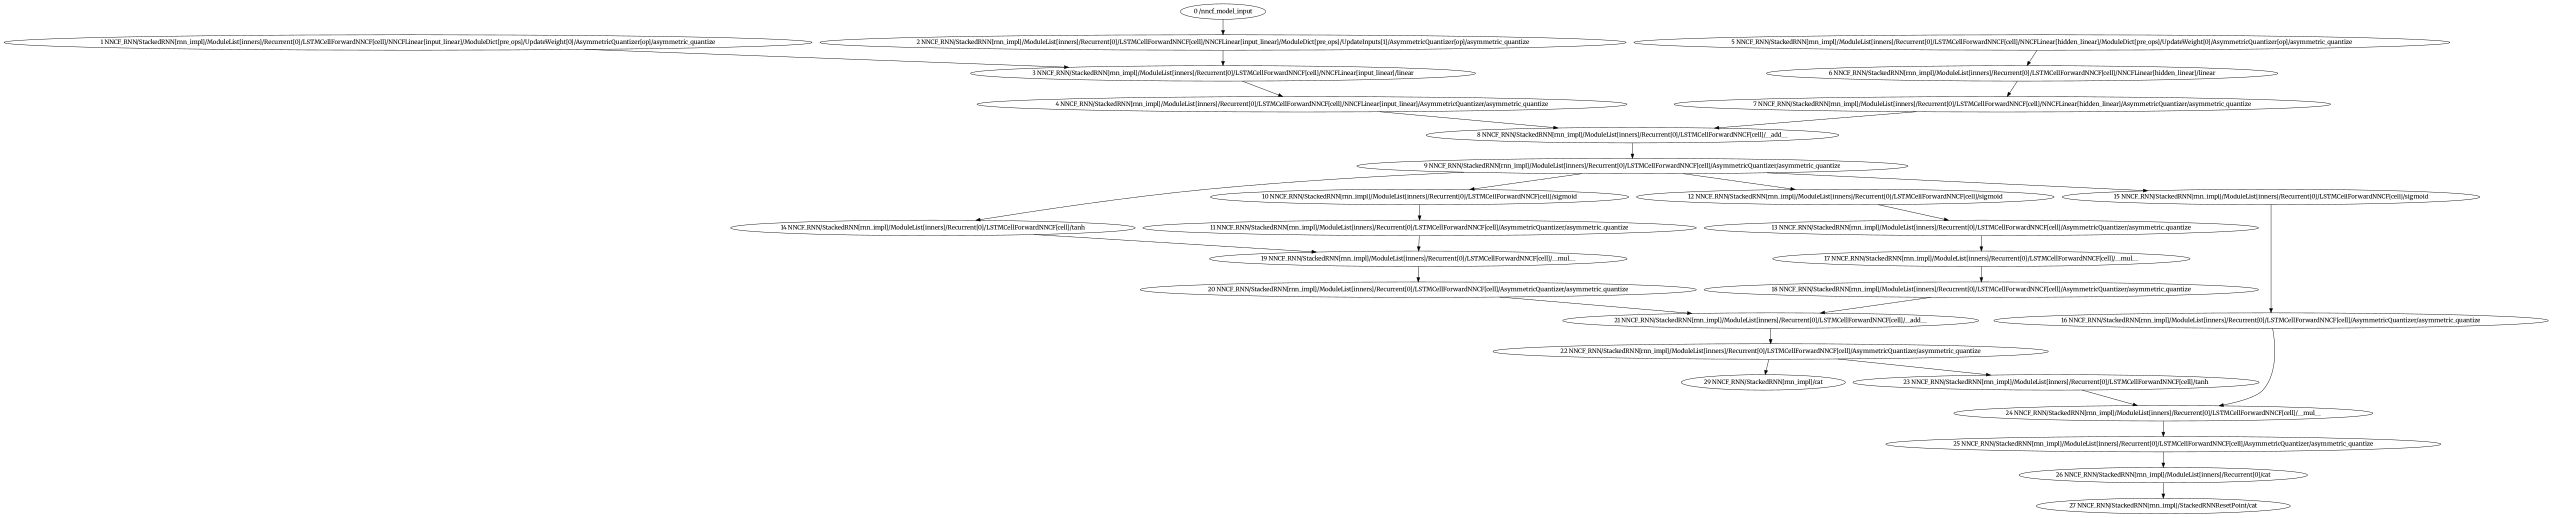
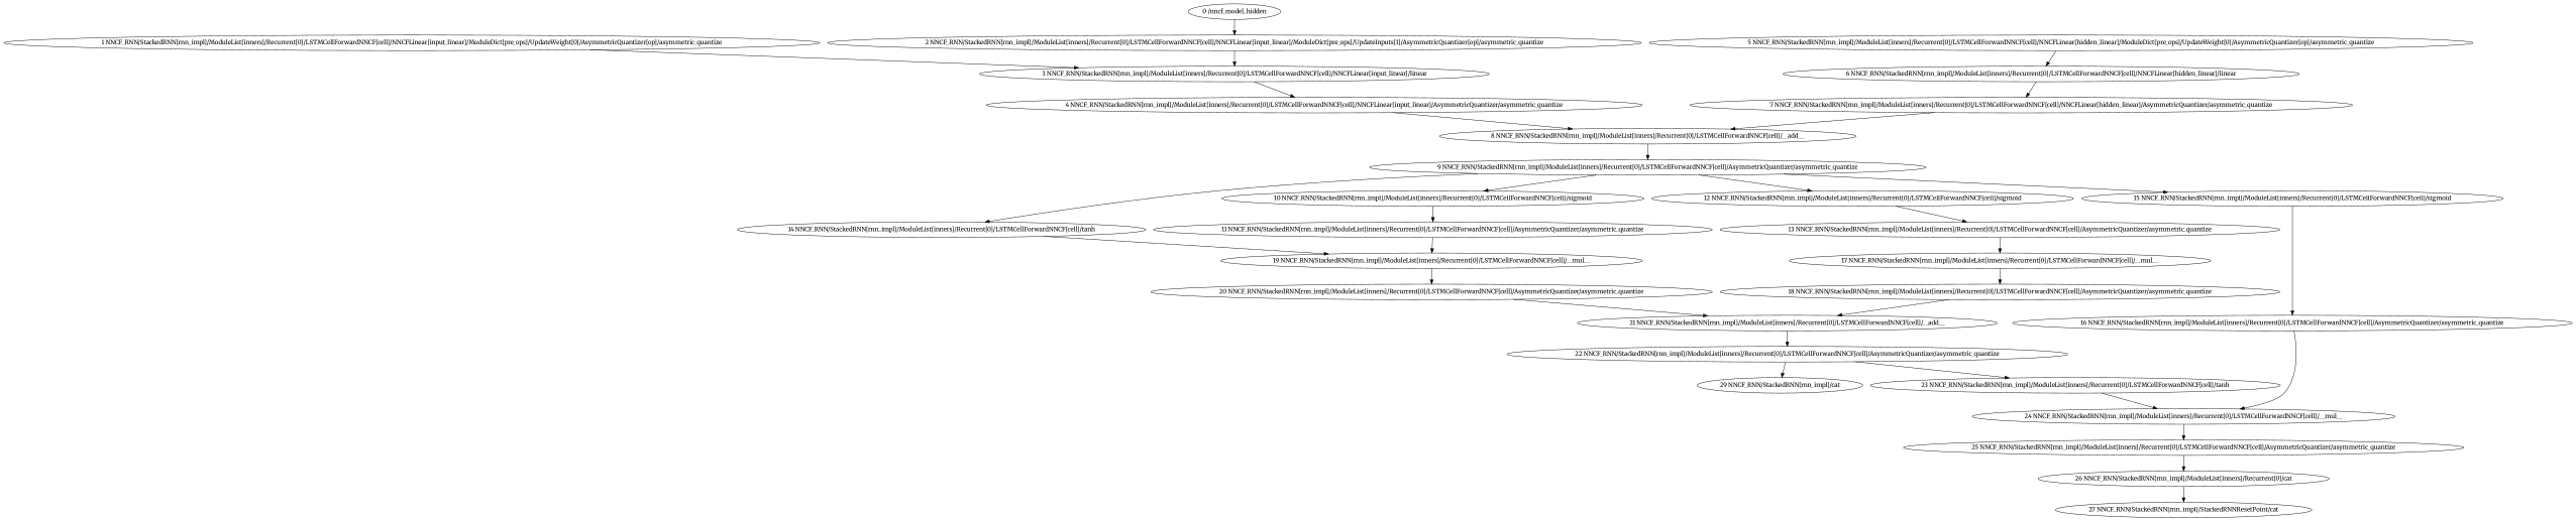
  strict digraph {
    fontname=Merriweather
    node [fontname=Merriweather type=asymmetric_quantize scope="NNCF_RNN/StackedRNN[rnn_impl]/ModuleList[inners]/Recurrent[0]/LSTMCellForwardNNCF[cell]"]
    edge [fontname=Merriweather]
-   "0 /nncf_model_input" [type=nncf_model_input scope=""]
+   "0 /nncf_model_input" [type=nncf_model_input label="0 /nncf_model_hidden" scope=""]
    "2 NNCF_RNN/StackedRNN[rnn_impl]/ModuleList[inners]/Recurrent[0]/LSTMCellForwardNNCF[cell]/NNCFLinear[input_linear]/ModuleDict[pre_ops]/UpdateInputs[1]/AsymmetricQuantizer[op]/asymmetric_quantize" [scope="NNCF_RNN/StackedRNN[rnn_impl]/ModuleList[inners]/Recurrent[0]/LSTMCellForwardNNCF[cell]/NNCFLinear[input_linear]/ModuleDict[pre_ops]/UpdateInputs[1]/AsymmetricQuantizer[op]"]
    "3 NNCF_RNN/StackedRNN[rnn_impl]/ModuleList[inners]/Recurrent[0]/LSTMCellForwardNNCF[cell]/NNCFLinear[input_linear]/linear" [scope="NNCF_RNN/StackedRNN[rnn_impl]/ModuleList[inners]/Recurrent[0]/LSTMCellForwardNNCF[cell]/NNCFLinear[input_linear]" type=linear]
    "1 NNCF_RNN/StackedRNN[rnn_impl]/ModuleList[inners]/Recurrent[0]/LSTMCellForwardNNCF[cell]/NNCFLinear[input_linear]/ModuleDict[pre_ops]/UpdateWeight[0]/AsymmetricQuantizer[op]/asymmetric_quantize" [scope="NNCF_RNN/StackedRNN[rnn_impl]/ModuleList[inners]/Recurrent[0]/LSTMCellForwardNNCF[cell]/NNCFLinear[input_linear]/ModuleDict[pre_ops]/UpdateWeight[0]/AsymmetricQuantizer[op]"]
    "4 NNCF_RNN/StackedRNN[rnn_impl]/ModuleList[inners]/Recurrent[0]/LSTMCellForwardNNCF[cell]/NNCFLinear[input_linear]/AsymmetricQuantizer/asymmetric_quantize" [scope="NNCF_RNN/StackedRNN[rnn_impl]/ModuleList[inners]/Recurrent[0]/LSTMCellForwardNNCF[cell]/NNCFLinear[input_linear]/AsymmetricQuantizer"]
    "8 NNCF_RNN/StackedRNN[rnn_impl]/ModuleList[inners]/Recurrent[0]/LSTMCellForwardNNCF[cell]/__add__" [type=__add__]
    "9 NNCF_RNN/StackedRNN[rnn_impl]/ModuleList[inners]/Recurrent[0]/LSTMCellForwardNNCF[cell]/AsymmetricQuantizer/asymmetric_quantize" [scope="NNCF_RNN/StackedRNN[rnn_impl]/ModuleList[inners]/Recurrent[0]/LSTMCellForwardNNCF[cell]/AsymmetricQuantizer"]
    "5 NNCF_RNN/StackedRNN[rnn_impl]/ModuleList[inners]/Recurrent[0]/LSTMCellForwardNNCF[cell]/NNCFLinear[hidden_linear]/ModuleDict[pre_ops]/UpdateWeight[0]/AsymmetricQuantizer[op]/asymmetric_quantize" [scope="NNCF_RNN/StackedRNN[rnn_impl]/ModuleList[inners]/Recurrent[0]/LSTMCellForwardNNCF[cell]/NNCFLinear[hidden_linear]/ModuleDict[pre_ops]/UpdateWeight[0]/AsymmetricQuantizer[op]"]
    "6 NNCF_RNN/StackedRNN[rnn_impl]/ModuleList[inners]/Recurrent[0]/LSTMCellForwardNNCF[cell]/NNCFLinear[hidden_linear]/linear" [scope="NNCF_RNN/StackedRNN[rnn_impl]/ModuleList[inners]/Recurrent[0]/LSTMCellForwardNNCF[cell]/NNCFLinear[hidden_linear]" type=linear]
    "7 NNCF_RNN/StackedRNN[rnn_impl]/ModuleList[inners]/Recurrent[0]/LSTMCellForwardNNCF[cell]/NNCFLinear[hidden_linear]/AsymmetricQuantizer/asymmetric_quantize" [scope="NNCF_RNN/StackedRNN[rnn_impl]/ModuleList[inners]/Recurrent[0]/LSTMCellForwardNNCF[cell]/NNCFLinear[hidden_linear]/AsymmetricQuantizer"]
    "10 NNCF_RNN/StackedRNN[rnn_impl]/ModuleList[inners]/Recurrent[0]/LSTMCellForwardNNCF[cell]/sigmoid" [type=sigmoid]
    "12 NNCF_RNN/StackedRNN[rnn_impl]/ModuleList[inners]/Recurrent[0]/LSTMCellForwardNNCF[cell]/sigmoid" [type=sigmoid]
    "14 NNCF_RNN/StackedRNN[rnn_impl]/ModuleList[inners]/Recurrent[0]/LSTMCellForwardNNCF[cell]/tanh" [type=tanh]
    "15 NNCF_RNN/StackedRNN[rnn_impl]/ModuleList[inners]/Recurrent[0]/LSTMCellForwardNNCF[cell]/sigmoid" [type=sigmoid]
    "11 NNCF_RNN/StackedRNN[rnn_impl]/ModuleList[inners]/Recurrent[0]/LSTMCellForwardNNCF[cell]/AsymmetricQuantizer/asymmetric_quantize" [scope="NNCF_RNN/StackedRNN[rnn_impl]/ModuleList[inners]/Recurrent[0]/LSTMCellForwardNNCF[cell]/AsymmetricQuantizer"]
    "13 NNCF_RNN/StackedRNN[rnn_impl]/ModuleList[inners]/Recurrent[0]/LSTMCellForwardNNCF[cell]/AsymmetricQuantizer/asymmetric_quantize" [scope="NNCF_RNN/StackedRNN[rnn_impl]/ModuleList[inners]/Recurrent[0]/LSTMCellForwardNNCF[cell]/AsymmetricQuantizer"]
    "19 NNCF_RNN/StackedRNN[rnn_impl]/ModuleList[inners]/Recurrent[0]/LSTMCellForwardNNCF[cell]/__mul__" [type=__mul__]
    "16 NNCF_RNN/StackedRNN[rnn_impl]/ModuleList[inners]/Recurrent[0]/LSTMCellForwardNNCF[cell]/AsymmetricQuantizer/asymmetric_quantize" [scope="NNCF_RNN/StackedRNN[rnn_impl]/ModuleList[inners]/Recurrent[0]/LSTMCellForwardNNCF[cell]/AsymmetricQuantizer"]
    "20 NNCF_RNN/StackedRNN[rnn_impl]/ModuleList[inners]/Recurrent[0]/LSTMCellForwardNNCF[cell]/AsymmetricQuantizer/asymmetric_quantize" [scope="NNCF_RNN/StackedRNN[rnn_impl]/ModuleList[inners]/Recurrent[0]/LSTMCellForwardNNCF[cell]/AsymmetricQuantizer"]
    "17 NNCF_RNN/StackedRNN[rnn_impl]/ModuleList[inners]/Recurrent[0]/LSTMCellForwardNNCF[cell]/__mul__" [type=__mul__]
    "18 NNCF_RNN/StackedRNN[rnn_impl]/ModuleList[inners]/Recurrent[0]/LSTMCellForwardNNCF[cell]/AsymmetricQuantizer/asymmetric_quantize" [scope="NNCF_RNN/StackedRNN[rnn_impl]/ModuleList[inners]/Recurrent[0]/LSTMCellForwardNNCF[cell]/AsymmetricQuantizer"]
    "24 NNCF_RNN/StackedRNN[rnn_impl]/ModuleList[inners]/Recurrent[0]/LSTMCellForwardNNCF[cell]/__mul__" [type=__mul__]
    "25 NNCF_RNN/StackedRNN[rnn_impl]/ModuleList[inners]/Recurrent[0]/LSTMCellForwardNNCF[cell]/AsymmetricQuantizer/asymmetric_quantize" [scope="NNCF_RNN/StackedRNN[rnn_impl]/ModuleList[inners]/Recurrent[0]/LSTMCellForwardNNCF[cell]/AsymmetricQuantizer"]
    "21 NNCF_RNN/StackedRNN[rnn_impl]/ModuleList[inners]/Recurrent[0]/LSTMCellForwardNNCF[cell]/__add__" [type=__add__]
    "22 NNCF_RNN/StackedRNN[rnn_impl]/ModuleList[inners]/Recurrent[0]/LSTMCellForwardNNCF[cell]/AsymmetricQuantizer/asymmetric_quantize" [scope="NNCF_RNN/StackedRNN[rnn_impl]/ModuleList[inners]/Recurrent[0]/LSTMCellForwardNNCF[cell]/AsymmetricQuantizer"]
    "23 NNCF_RNN/StackedRNN[rnn_impl]/ModuleList[inners]/Recurrent[0]/LSTMCellForwardNNCF[cell]/tanh" [type=tanh]
    "29 NNCF_RNN/StackedRNN[rnn_impl]/cat" [scope="NNCF_RNN/StackedRNN[rnn_impl]" type=cat]
    "26 NNCF_RNN/StackedRNN[rnn_impl]/ModuleList[inners]/Recurrent[0]/cat" [scope="NNCF_RNN/StackedRNN[rnn_impl]/ModuleList[inners]/Recurrent[0]" type=cat]
    "27 NNCF_RNN/StackedRNN[rnn_impl]/StackedRNNResetPoint/cat" [scope="NNCF_RNN/StackedRNN[rnn_impl]/StackedRNNResetPoint" type=cat]
    "0 /nncf_model_input" -> "2 NNCF_RNN/StackedRNN[rnn_impl]/ModuleList[inners]/Recurrent[0]/LSTMCellForwardNNCF[cell]/NNCFLinear[input_linear]/ModuleDict[pre_ops]/UpdateInputs[1]/AsymmetricQuantizer[op]/asymmetric_quantize"
    "2 NNCF_RNN/StackedRNN[rnn_impl]/ModuleList[inners]/Recurrent[0]/LSTMCellForwardNNCF[cell]/NNCFLinear[input_linear]/ModuleDict[pre_ops]/UpdateInputs[1]/AsymmetricQuantizer[op]/asymmetric_quantize" -> "3 NNCF_RNN/StackedRNN[rnn_impl]/ModuleList[inners]/Recurrent[0]/LSTMCellForwardNNCF[cell]/NNCFLinear[input_linear]/linear"
    "3 NNCF_RNN/StackedRNN[rnn_impl]/ModuleList[inners]/Recurrent[0]/LSTMCellForwardNNCF[cell]/NNCFLinear[input_linear]/linear" -> "4 NNCF_RNN/StackedRNN[rnn_impl]/ModuleList[inners]/Recurrent[0]/LSTMCellForwardNNCF[cell]/NNCFLinear[input_linear]/AsymmetricQuantizer/asymmetric_quantize"
    "1 NNCF_RNN/StackedRNN[rnn_impl]/ModuleList[inners]/Recurrent[0]/LSTMCellForwardNNCF[cell]/NNCFLinear[input_linear]/ModuleDict[pre_ops]/UpdateWeight[0]/AsymmetricQuantizer[op]/asymmetric_quantize" -> "3 NNCF_RNN/StackedRNN[rnn_impl]/ModuleList[inners]/Recurrent[0]/LSTMCellForwardNNCF[cell]/NNCFLinear[input_linear]/linear"
    "4 NNCF_RNN/StackedRNN[rnn_impl]/ModuleList[inners]/Recurrent[0]/LSTMCellForwardNNCF[cell]/NNCFLinear[input_linear]/AsymmetricQuantizer/asymmetric_quantize" -> "8 NNCF_RNN/StackedRNN[rnn_impl]/ModuleList[inners]/Recurrent[0]/LSTMCellForwardNNCF[cell]/__add__"
    "8 NNCF_RNN/StackedRNN[rnn_impl]/ModuleList[inners]/Recurrent[0]/LSTMCellForwardNNCF[cell]/__add__" -> "9 NNCF_RNN/StackedRNN[rnn_impl]/ModuleList[inners]/Recurrent[0]/LSTMCellForwardNNCF[cell]/AsymmetricQuantizer/asymmetric_quantize"
    "9 NNCF_RNN/StackedRNN[rnn_impl]/ModuleList[inners]/Recurrent[0]/LSTMCellForwardNNCF[cell]/AsymmetricQuantizer/asymmetric_quantize" -> "10 NNCF_RNN/StackedRNN[rnn_impl]/ModuleList[inners]/Recurrent[0]/LSTMCellForwardNNCF[cell]/sigmoid"
    "9 NNCF_RNN/StackedRNN[rnn_impl]/ModuleList[inners]/Recurrent[0]/LSTMCellForwardNNCF[cell]/AsymmetricQuantizer/asymmetric_quantize" -> "12 NNCF_RNN/StackedRNN[rnn_impl]/ModuleList[inners]/Recurrent[0]/LSTMCellForwardNNCF[cell]/sigmoid"
    "9 NNCF_RNN/StackedRNN[rnn_impl]/ModuleList[inners]/Recurrent[0]/LSTMCellForwardNNCF[cell]/AsymmetricQuantizer/asymmetric_quantize" -> "14 NNCF_RNN/StackedRNN[rnn_impl]/ModuleList[inners]/Recurrent[0]/LSTMCellForwardNNCF[cell]/tanh"
    "9 NNCF_RNN/StackedRNN[rnn_impl]/ModuleList[inners]/Recurrent[0]/LSTMCellForwardNNCF[cell]/AsymmetricQuantizer/asymmetric_quantize" -> "15 NNCF_RNN/StackedRNN[rnn_impl]/ModuleList[inners]/Recurrent[0]/LSTMCellForwardNNCF[cell]/sigmoid"
    "5 NNCF_RNN/StackedRNN[rnn_impl]/ModuleList[inners]/Recurrent[0]/LSTMCellForwardNNCF[cell]/NNCFLinear[hidden_linear]/ModuleDict[pre_ops]/UpdateWeight[0]/AsymmetricQuantizer[op]/asymmetric_quantize" -> "6 NNCF_RNN/StackedRNN[rnn_impl]/ModuleList[inners]/Recurrent[0]/LSTMCellForwardNNCF[cell]/NNCFLinear[hidden_linear]/linear"
    "6 NNCF_RNN/StackedRNN[rnn_impl]/ModuleList[inners]/Recurrent[0]/LSTMCellForwardNNCF[cell]/NNCFLinear[hidden_linear]/linear" -> "7 NNCF_RNN/StackedRNN[rnn_impl]/ModuleList[inners]/Recurrent[0]/LSTMCellForwardNNCF[cell]/NNCFLinear[hidden_linear]/AsymmetricQuantizer/asymmetric_quantize"
    "7 NNCF_RNN/StackedRNN[rnn_impl]/ModuleList[inners]/Recurrent[0]/LSTMCellForwardNNCF[cell]/NNCFLinear[hidden_linear]/AsymmetricQuantizer/asymmetric_quantize" -> "8 NNCF_RNN/StackedRNN[rnn_impl]/ModuleList[inners]/Recurrent[0]/LSTMCellForwardNNCF[cell]/__add__"
    "10 NNCF_RNN/StackedRNN[rnn_impl]/ModuleList[inners]/Recurrent[0]/LSTMCellForwardNNCF[cell]/sigmoid" -> "11 NNCF_RNN/StackedRNN[rnn_impl]/ModuleList[inners]/Recurrent[0]/LSTMCellForwardNNCF[cell]/AsymmetricQuantizer/asymmetric_quantize"
    "12 NNCF_RNN/StackedRNN[rnn_impl]/ModuleList[inners]/Recurrent[0]/LSTMCellForwardNNCF[cell]/sigmoid" -> "13 NNCF_RNN/StackedRNN[rnn_impl]/ModuleList[inners]/Recurrent[0]/LSTMCellForwardNNCF[cell]/AsymmetricQuantizer/asymmetric_quantize"
    "14 NNCF_RNN/StackedRNN[rnn_impl]/ModuleList[inners]/Recurrent[0]/LSTMCellForwardNNCF[cell]/tanh" -> "19 NNCF_RNN/StackedRNN[rnn_impl]/ModuleList[inners]/Recurrent[0]/LSTMCellForwardNNCF[cell]/__mul__"
    "15 NNCF_RNN/StackedRNN[rnn_impl]/ModuleList[inners]/Recurrent[0]/LSTMCellForwardNNCF[cell]/sigmoid" -> "16 NNCF_RNN/StackedRNN[rnn_impl]/ModuleList[inners]/Recurrent[0]/LSTMCellForwardNNCF[cell]/AsymmetricQuantizer/asymmetric_quantize"
    "11 NNCF_RNN/StackedRNN[rnn_impl]/ModuleList[inners]/Recurrent[0]/LSTMCellForwardNNCF[cell]/AsymmetricQuantizer/asymmetric_quantize" -> "19 NNCF_RNN/StackedRNN[rnn_impl]/ModuleList[inners]/Recurrent[0]/LSTMCellForwardNNCF[cell]/__mul__"
    "13 NNCF_RNN/StackedRNN[rnn_impl]/ModuleList[inners]/Recurrent[0]/LSTMCellForwardNNCF[cell]/AsymmetricQuantizer/asymmetric_quantize" -> "17 NNCF_RNN/StackedRNN[rnn_impl]/ModuleList[inners]/Recurrent[0]/LSTMCellForwardNNCF[cell]/__mul__"
    "19 NNCF_RNN/StackedRNN[rnn_impl]/ModuleList[inners]/Recurrent[0]/LSTMCellForwardNNCF[cell]/__mul__" -> "20 NNCF_RNN/StackedRNN[rnn_impl]/ModuleList[inners]/Recurrent[0]/LSTMCellForwardNNCF[cell]/AsymmetricQuantizer/asymmetric_quantize"
    "16 NNCF_RNN/StackedRNN[rnn_impl]/ModuleList[inners]/Recurrent[0]/LSTMCellForwardNNCF[cell]/AsymmetricQuantizer/asymmetric_quantize" -> "24 NNCF_RNN/StackedRNN[rnn_impl]/ModuleList[inners]/Recurrent[0]/LSTMCellForwardNNCF[cell]/__mul__"
    "20 NNCF_RNN/StackedRNN[rnn_impl]/ModuleList[inners]/Recurrent[0]/LSTMCellForwardNNCF[cell]/AsymmetricQuantizer/asymmetric_quantize" -> "21 NNCF_RNN/StackedRNN[rnn_impl]/ModuleList[inners]/Recurrent[0]/LSTMCellForwardNNCF[cell]/__add__"
    "17 NNCF_RNN/StackedRNN[rnn_impl]/ModuleList[inners]/Recurrent[0]/LSTMCellForwardNNCF[cell]/__mul__" -> "18 NNCF_RNN/StackedRNN[rnn_impl]/ModuleList[inners]/Recurrent[0]/LSTMCellForwardNNCF[cell]/AsymmetricQuantizer/asymmetric_quantize"
    "18 NNCF_RNN/StackedRNN[rnn_impl]/ModuleList[inners]/Recurrent[0]/LSTMCellForwardNNCF[cell]/AsymmetricQuantizer/asymmetric_quantize" -> "21 NNCF_RNN/StackedRNN[rnn_impl]/ModuleList[inners]/Recurrent[0]/LSTMCellForwardNNCF[cell]/__add__"
    "24 NNCF_RNN/StackedRNN[rnn_impl]/ModuleList[inners]/Recurrent[0]/LSTMCellForwardNNCF[cell]/__mul__" -> "25 NNCF_RNN/StackedRNN[rnn_impl]/ModuleList[inners]/Recurrent[0]/LSTMCellForwardNNCF[cell]/AsymmetricQuantizer/asymmetric_quantize"
    "25 NNCF_RNN/StackedRNN[rnn_impl]/ModuleList[inners]/Recurrent[0]/LSTMCellForwardNNCF[cell]/AsymmetricQuantizer/asymmetric_quantize" -> "26 NNCF_RNN/StackedRNN[rnn_impl]/ModuleList[inners]/Recurrent[0]/cat"
    "21 NNCF_RNN/StackedRNN[rnn_impl]/ModuleList[inners]/Recurrent[0]/LSTMCellForwardNNCF[cell]/__add__" -> "22 NNCF_RNN/StackedRNN[rnn_impl]/ModuleList[inners]/Recurrent[0]/LSTMCellForwardNNCF[cell]/AsymmetricQuantizer/asymmetric_quantize"
    "22 NNCF_RNN/StackedRNN[rnn_impl]/ModuleList[inners]/Recurrent[0]/LSTMCellForwardNNCF[cell]/AsymmetricQuantizer/asymmetric_quantize" -> "23 NNCF_RNN/StackedRNN[rnn_impl]/ModuleList[inners]/Recurrent[0]/LSTMCellForwardNNCF[cell]/tanh"
    "22 NNCF_RNN/StackedRNN[rnn_impl]/ModuleList[inners]/Recurrent[0]/LSTMCellForwardNNCF[cell]/AsymmetricQuantizer/asymmetric_quantize" -> "29 NNCF_RNN/StackedRNN[rnn_impl]/cat"
    "23 NNCF_RNN/StackedRNN[rnn_impl]/ModuleList[inners]/Recurrent[0]/LSTMCellForwardNNCF[cell]/tanh" -> "24 NNCF_RNN/StackedRNN[rnn_impl]/ModuleList[inners]/Recurrent[0]/LSTMCellForwardNNCF[cell]/__mul__"
    "26 NNCF_RNN/StackedRNN[rnn_impl]/ModuleList[inners]/Recurrent[0]/cat" -> "27 NNCF_RNN/StackedRNN[rnn_impl]/StackedRNNResetPoint/cat"
  }
